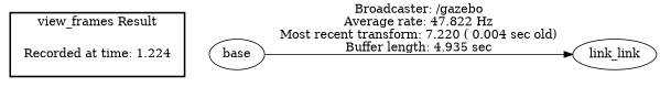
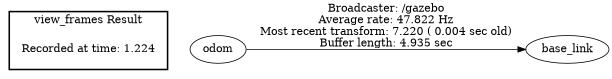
  digraph {
    rankdir=LR
    n1 [label="Recorded at time: 1.224" shape=plaintext]
-   odom [label=base]
-   base_link [label=link_link]
+   odom
+   base_link
    subgraph cluster_1 {
      color=black
      label="view_frames Result"
      style=bold
      n1
    }
    n1 -> odom [style=invis]
    odom -> base_link [label="Broadcaster: /gazebo\nAverage rate: 47.822 Hz\nMost recent transform: 7.220 ( 0.004 sec old)\nBuffer length: 4.935 sec\n"]
  }
